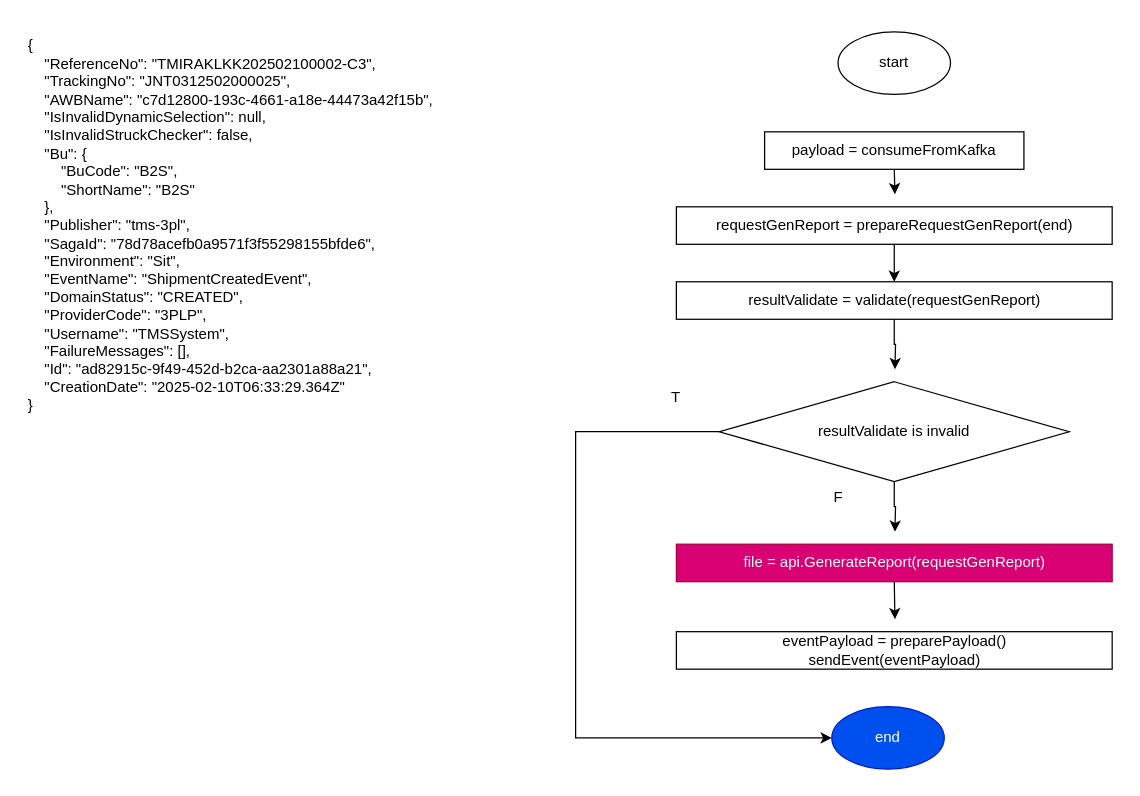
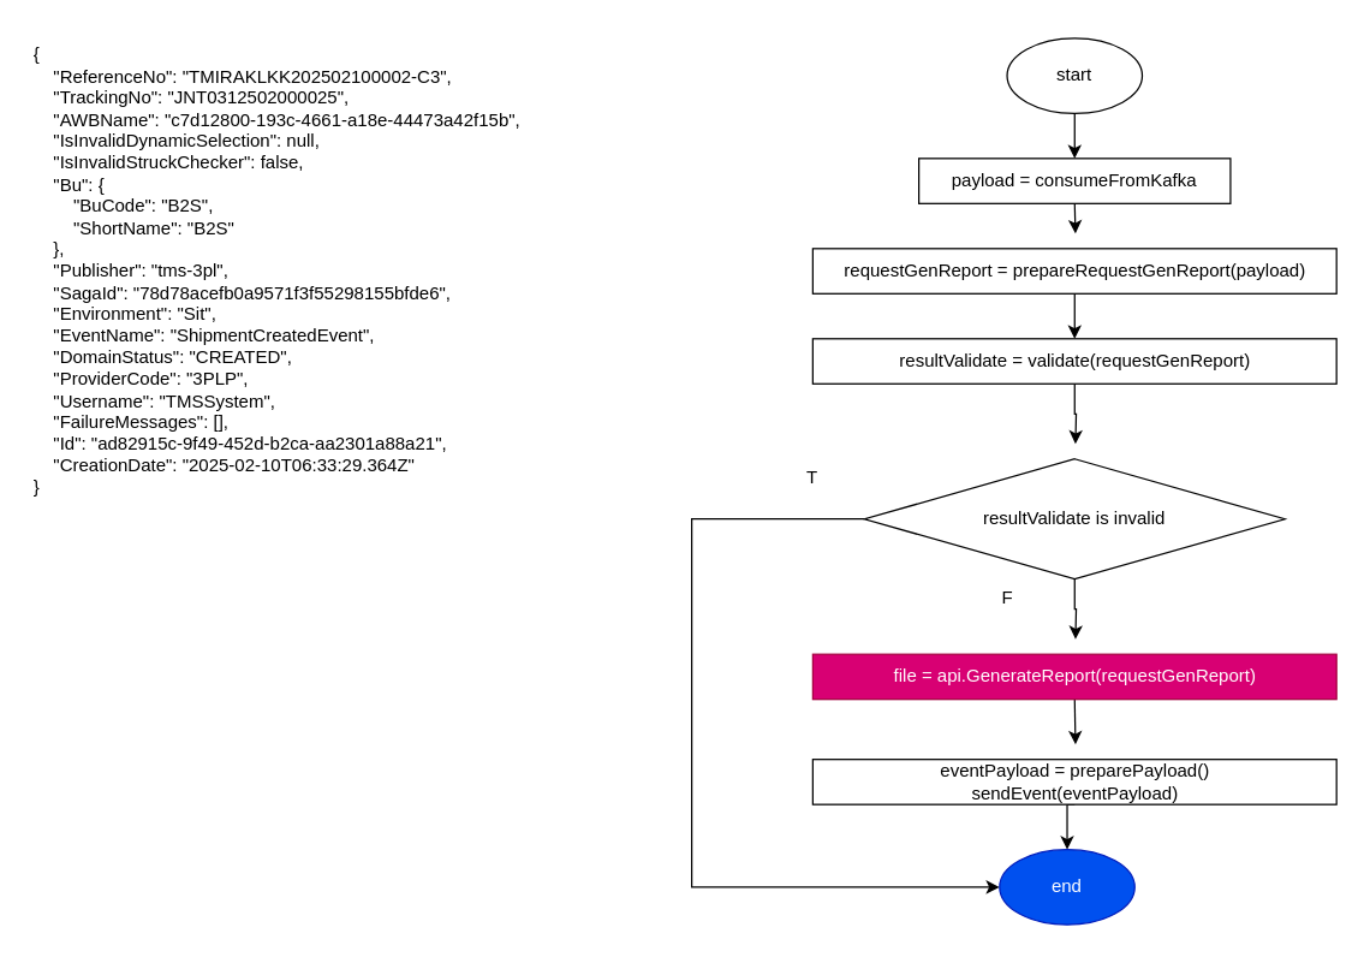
  <mxCell id="0" />
  <mxCell id="1" parent="0" />
+ <mxCell id="2" style="edgeStyle=orthogonalEdgeStyle;rounded=0;orthogonalLoop=1;jettySize=auto;html=1;exitX=0.5;exitY=1;exitDx=0;exitDy=0;entryX=0.5;entryY=0;entryDx=0;entryDy=0;" edge="1" parent="1" source="3" target="5"><mxGeometry relative="1" as="geometry" /></mxCell>
  <mxCell id="3" value="start" style="ellipse;whiteSpace=wrap;html=1;" vertex="1" parent="1"><mxGeometry x="670" y="25" width="90" height="50" as="geometry" /></mxCell>
  <mxCell id="4" style="edgeStyle=orthogonalEdgeStyle;rounded=0;orthogonalLoop=1;jettySize=auto;html=1;exitX=0.5;exitY=1;exitDx=0;exitDy=0;" edge="1" parent="1" source="5"><mxGeometry relative="1" as="geometry"><mxPoint x="715.529" y="155" as="targetPoint" /></mxGeometry></mxCell>
  <mxCell id="5" value="payload = consumeFromKafka" style="rounded=0;whiteSpace=wrap;html=1;" vertex="1" parent="1"><mxGeometry x="611.25" y="105" width="207.5" height="30" as="geometry" /></mxCell>
  <mxCell id="6" style="edgeStyle=orthogonalEdgeStyle;rounded=0;orthogonalLoop=1;jettySize=auto;html=1;exitX=0.5;exitY=1;exitDx=0;exitDy=0;entryX=0.5;entryY=0;entryDx=0;entryDy=0;" edge="1" parent="1" source="7" target="11"><mxGeometry relative="1" as="geometry" /></mxCell>
- <mxCell id="7" value="requestGenReport = prepareRequestGenReport(end)" style="rounded=0;whiteSpace=wrap;html=1;" vertex="1" parent="1"><mxGeometry x="540.63" y="165" width="348.75" height="30" as="geometry" /></mxCell>
+ <mxCell id="7" value="requestGenReport = prepareRequestGenReport(payload)" style="rounded=0;whiteSpace=wrap;html=1;" vertex="1" parent="1"><mxGeometry x="540.63" y="165" width="348.75" height="30" as="geometry" /></mxCell>
  <mxCell id="8" style="edgeStyle=orthogonalEdgeStyle;rounded=0;orthogonalLoop=1;jettySize=auto;html=1;exitX=0.5;exitY=1;exitDx=0;exitDy=0;" edge="1" parent="1" source="9"><mxGeometry relative="1" as="geometry"><mxPoint x="715.529" y="495" as="targetPoint" /></mxGeometry></mxCell>
  <mxCell id="9" value="file = api.GenerateReport(requestGenReport)" style="rounded=0;whiteSpace=wrap;html=1;fillColor=#d80073;fontColor=#ffffff;strokeColor=#A50040;" vertex="1" parent="1"><mxGeometry x="540.63" y="435" width="348.75" height="30" as="geometry" /></mxCell>
  <mxCell id="10" style="edgeStyle=orthogonalEdgeStyle;rounded=0;orthogonalLoop=1;jettySize=auto;html=1;exitX=0.5;exitY=1;exitDx=0;exitDy=0;" edge="1" parent="1" source="11"><mxGeometry relative="1" as="geometry"><mxPoint x="715.529" y="295" as="targetPoint" /></mxGeometry></mxCell>
  <mxCell id="11" value="resultValidate = validate(requestGenReport)&lt;span style=&quot;color: rgba(0, 0, 0, 0); font-family: monospace; font-size: 0px; text-align: start; text-wrap: nowrap;&quot;&gt;CmxhModel%3E%3Croot%3E%3CmxCell%20id%3D%220%22%2F%3E%3CmxCell%20id%3D%221%22%20parent%3D%220%22%2F%3E%3CmxCell%20id%3D%222%22%20value%3D%22requestGenReport%20%3D%20prepareRequestGenReport(payload)%22%20style%3D%22rounded%3D0%3BwhiteSpace%3Dwrap%3Bhtml%3D1%3B%22%20vertex%3D%221%22%20parent%3D%221%22%3E%3CmxGeometry%20x%3D%22210.63%22%20y%3D%22360%22%20width%3D%22348.75%22%20height%3D%2230%22%20as%3D%22geometry%22%2F%3E%3C%2FmxCell%3E%3C%2Froot%3E%3C%2FmxGraphModel%3E&lt;/span&gt;" style="rounded=0;whiteSpace=wrap;html=1;" vertex="1" parent="1"><mxGeometry x="540.62" y="225" width="348.75" height="30" as="geometry" /></mxCell>
  <mxCell id="12" style="edgeStyle=orthogonalEdgeStyle;rounded=0;orthogonalLoop=1;jettySize=auto;html=1;exitX=0;exitY=0.5;exitDx=0;exitDy=0;entryX=0;entryY=0.5;entryDx=0;entryDy=0;" edge="1" parent="1" source="14" target="18"><mxGeometry relative="1" as="geometry"><Array as="points"><mxPoint x="460" y="345" /><mxPoint x="460" y="590" /></Array></mxGeometry></mxCell>
  <mxCell id="13" style="edgeStyle=orthogonalEdgeStyle;rounded=0;orthogonalLoop=1;jettySize=auto;html=1;exitX=0.5;exitY=1;exitDx=0;exitDy=0;" edge="1" parent="1" source="14"><mxGeometry relative="1" as="geometry"><mxPoint x="715.529" y="425" as="targetPoint" /></mxGeometry></mxCell>
  <mxCell id="14" value="resultValidate is invalid" style="rhombus;whiteSpace=wrap;html=1;" vertex="1" parent="1"><mxGeometry x="575" y="305" width="280" height="80" as="geometry" /></mxCell>
  <mxCell id="15" value="F" style="text;html=1;align=center;verticalAlign=middle;resizable=0;points=[];autosize=1;strokeColor=none;fillColor=none;" vertex="1" parent="1"><mxGeometry x="655" y="383" width="30" height="30" as="geometry" /></mxCell>
+ <mxCell id="16" style="edgeStyle=orthogonalEdgeStyle;rounded=0;orthogonalLoop=1;jettySize=auto;html=1;exitX=0.5;exitY=1;exitDx=0;exitDy=0;entryX=0.5;entryY=0;entryDx=0;entryDy=0;" edge="1" parent="1" source="17" target="18"><mxGeometry relative="1" as="geometry" /></mxCell>
  <mxCell id="17" value="eventPayload = preparePayload()&lt;div&gt;sendEvent(eventPayload)&lt;/div&gt;" style="rounded=0;whiteSpace=wrap;html=1;" vertex="1" parent="1"><mxGeometry x="540.63" y="505" width="348.75" height="30" as="geometry" /></mxCell>
  <mxCell id="18" value="end" style="ellipse;whiteSpace=wrap;html=1;fillColor=#0050ef;fontColor=#ffffff;strokeColor=#001DBC;" vertex="1" parent="1"><mxGeometry x="665" y="565" width="90" height="50" as="geometry" /></mxCell>
  <mxCell id="19" value="T" style="text;html=1;align=center;verticalAlign=middle;resizable=0;points=[];autosize=1;strokeColor=none;fillColor=none;" vertex="1" parent="1"><mxGeometry x="525" y="303" width="30" height="30" as="geometry" /></mxCell>
  <mxCell id="20" value="&lt;div&gt;{&lt;/div&gt;&lt;div&gt;&amp;nbsp; &amp;nbsp; &quot;ReferenceNo&quot;: &quot;TMIRAKLKK202502100002-C3&quot;,&lt;/div&gt;&lt;div&gt;&amp;nbsp; &amp;nbsp; &quot;TrackingNo&quot;: &quot;JNT0312502000025&quot;,&lt;/div&gt;&lt;div&gt;&amp;nbsp; &amp;nbsp; &quot;AWBName&quot;: &quot;c7d12800-193c-4661-a18e-44473a42f15b&quot;,&lt;/div&gt;&lt;div&gt;&amp;nbsp; &amp;nbsp; &quot;IsInvalidDynamicSelection&quot;: null,&lt;/div&gt;&lt;div&gt;&amp;nbsp; &amp;nbsp; &quot;IsInvalidStruckChecker&quot;: false,&lt;/div&gt;&lt;div&gt;&amp;nbsp; &amp;nbsp; &quot;Bu&quot;: {&lt;/div&gt;&lt;div&gt;&amp;nbsp; &amp;nbsp; &amp;nbsp; &amp;nbsp; &quot;BuCode&quot;: &quot;B2S&quot;,&lt;/div&gt;&lt;div&gt;&amp;nbsp; &amp;nbsp; &amp;nbsp; &amp;nbsp; &quot;ShortName&quot;: &quot;B2S&quot;&lt;/div&gt;&lt;div&gt;&amp;nbsp; &amp;nbsp; },&lt;/div&gt;&lt;div&gt;&amp;nbsp; &amp;nbsp; &quot;Publisher&quot;: &quot;tms-3pl&quot;,&lt;/div&gt;&lt;div&gt;&amp;nbsp; &amp;nbsp; &quot;SagaId&quot;: &quot;78d78acefb0a9571f3f55298155bfde6&quot;,&lt;/div&gt;&lt;div&gt;&amp;nbsp; &amp;nbsp; &quot;Environment&quot;: &quot;Sit&quot;,&lt;/div&gt;&lt;div&gt;&amp;nbsp; &amp;nbsp; &quot;EventName&quot;: &quot;ShipmentCreatedEvent&quot;,&lt;/div&gt;&lt;div&gt;&amp;nbsp; &amp;nbsp; &quot;DomainStatus&quot;: &quot;CREATED&quot;,&lt;/div&gt;&lt;div&gt;&amp;nbsp; &amp;nbsp; &quot;ProviderCode&quot;: &quot;3PLP&quot;,&lt;/div&gt;&lt;div&gt;&amp;nbsp; &amp;nbsp; &quot;Username&quot;: &quot;TMSSystem&quot;,&lt;/div&gt;&lt;div&gt;&amp;nbsp; &amp;nbsp; &quot;FailureMessages&quot;: [],&lt;/div&gt;&lt;div&gt;&amp;nbsp; &amp;nbsp; &quot;Id&quot;: &quot;ad82915c-9f49-452d-b2ca-aa2301a88a21&quot;,&lt;/div&gt;&lt;div&gt;&amp;nbsp; &amp;nbsp; &quot;CreationDate&quot;: &quot;2025-02-10T06:33:29.364Z&quot;&lt;/div&gt;&lt;div style=&quot;&quot;&gt;}&lt;/div&gt;" style="text;html=1;align=left;verticalAlign=middle;resizable=0;points=[];autosize=1;strokeColor=none;fillColor=none;" vertex="1" parent="1"><mxGeometry x="20" y="20" width="350" height="320" as="geometry" /></mxCell>
